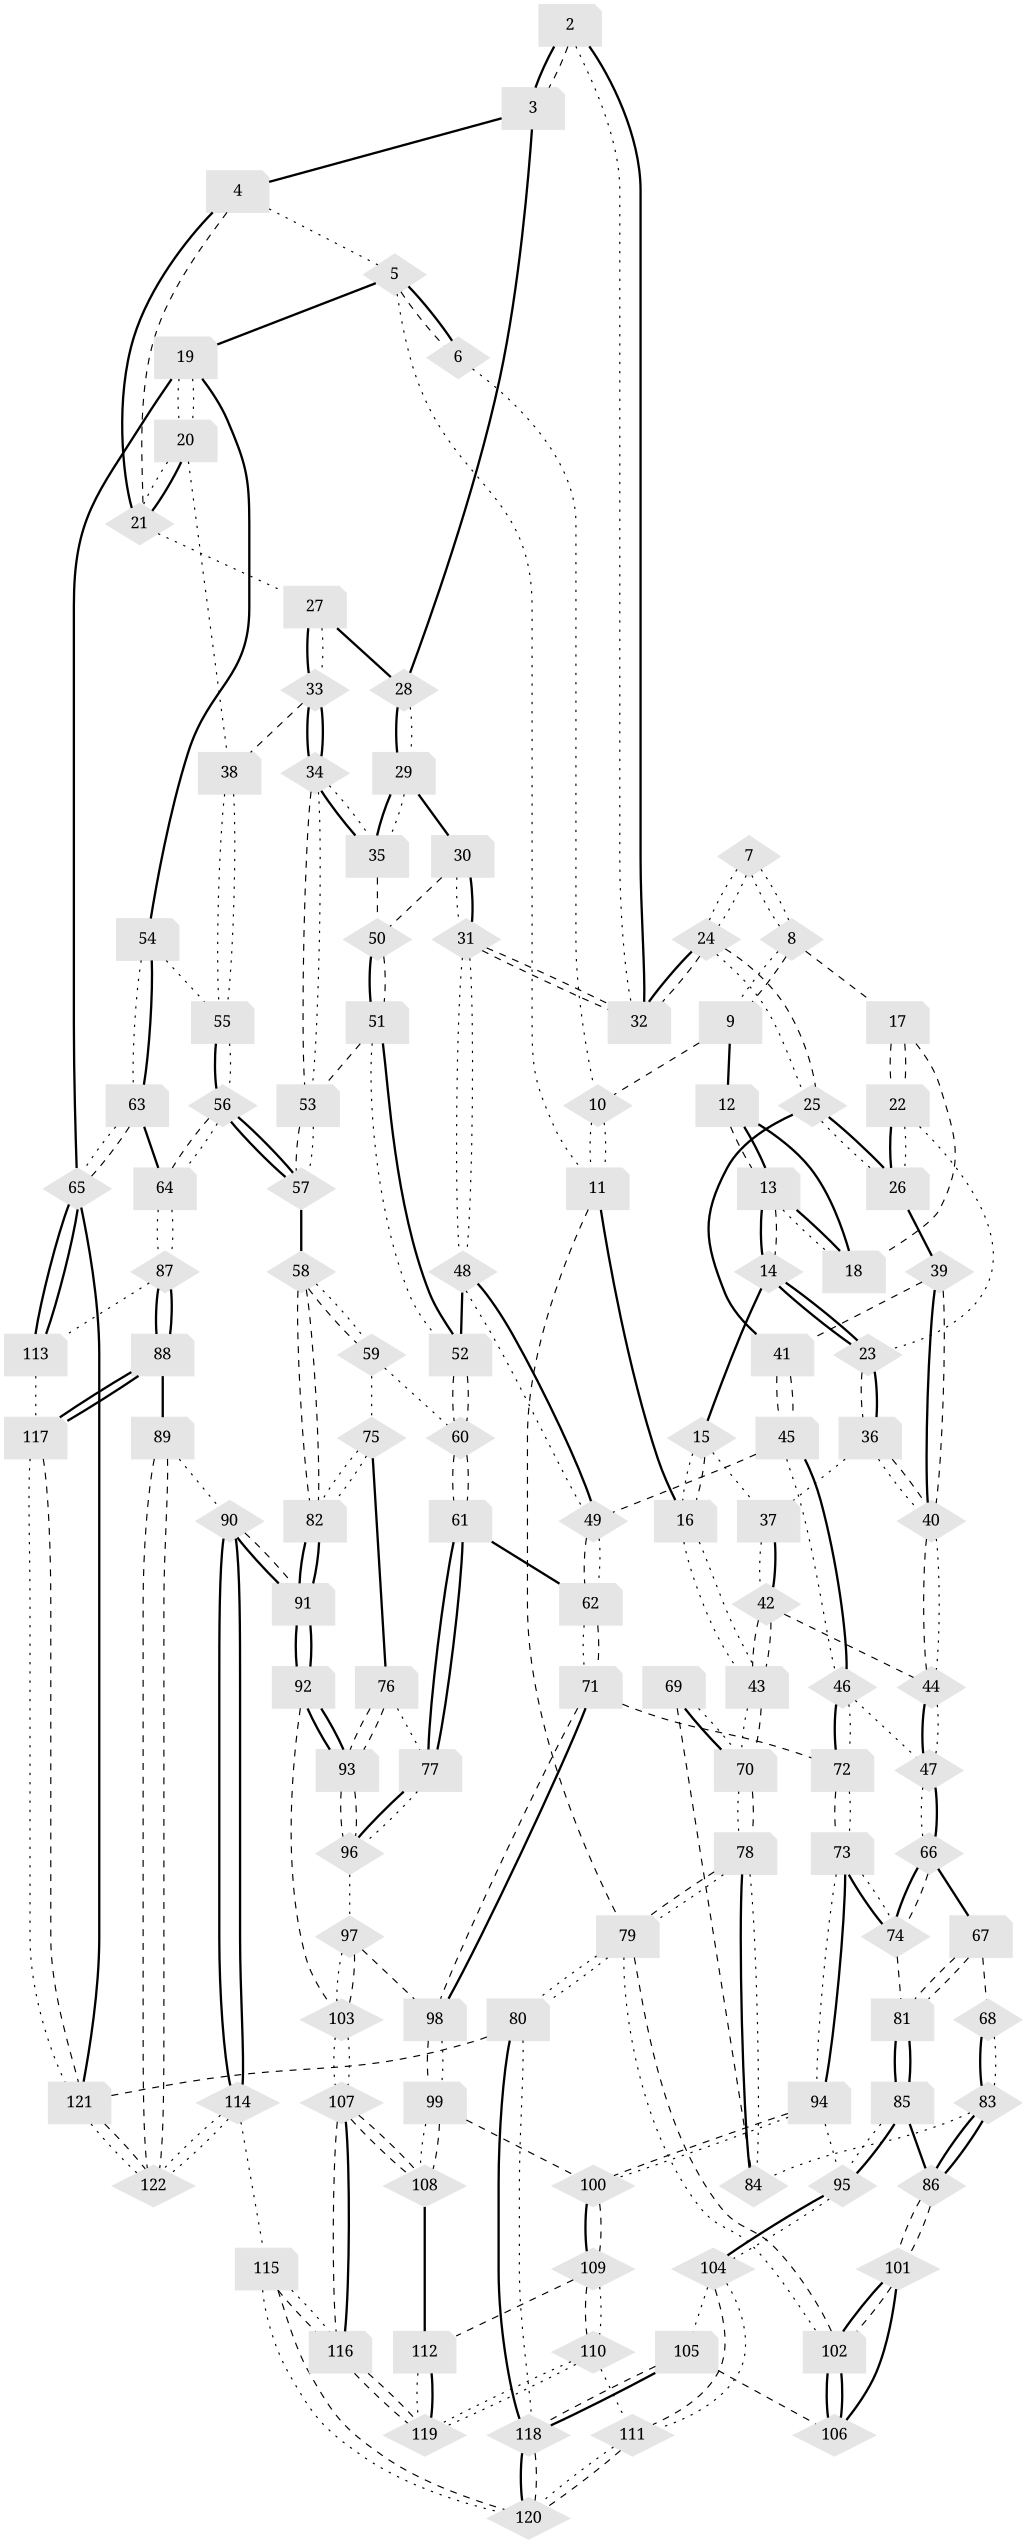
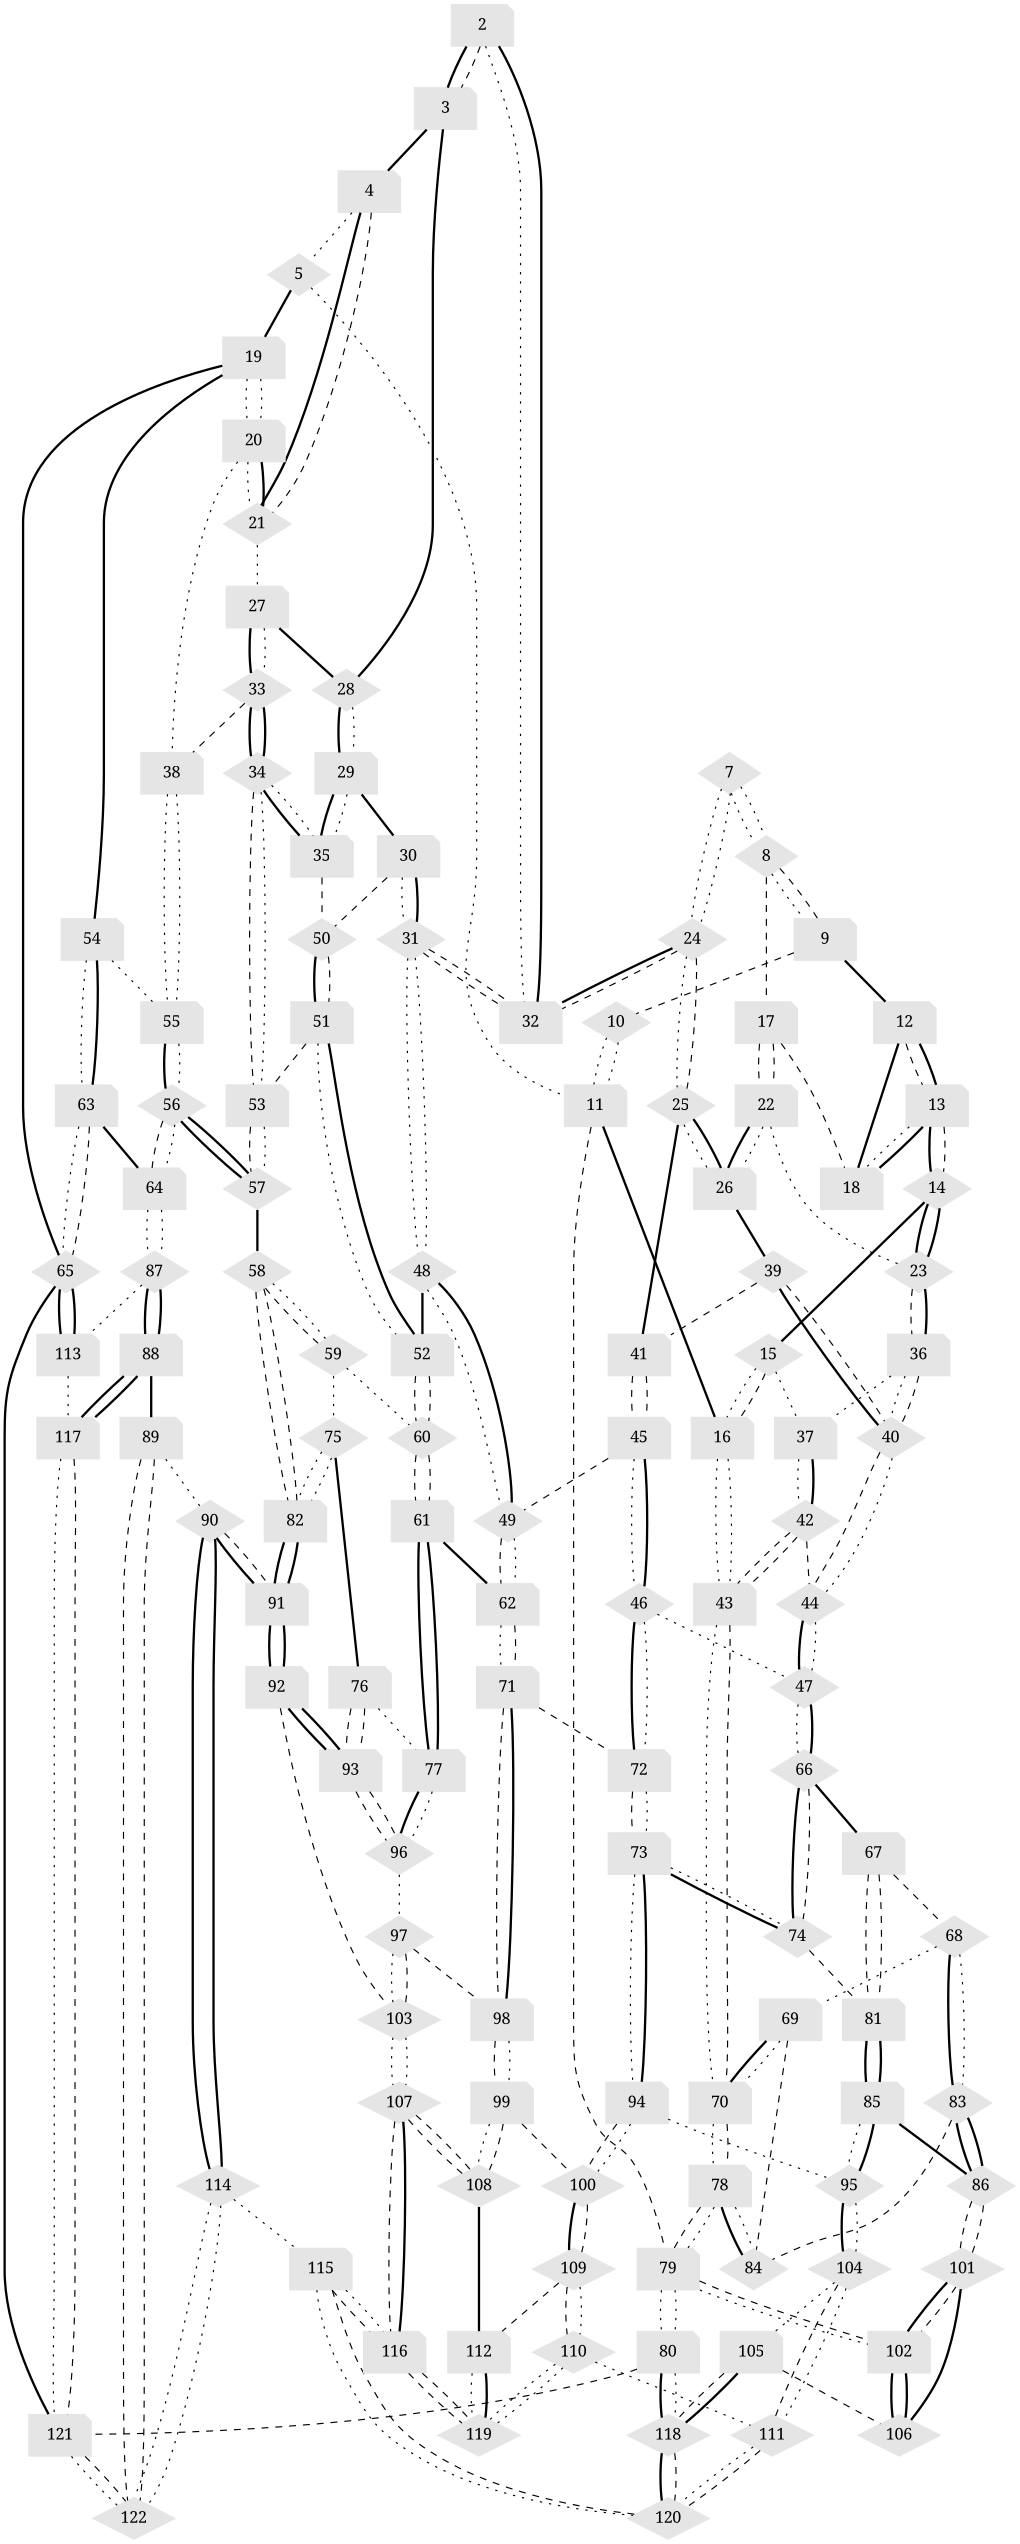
  graph {
    fontname="Noto Serif"
    node [color=gray90 fontname="Noto Serif" shape=note style=filled]
    edge [fontname="Noto Serif" style=dotted]
    2
    3
    32
    7 [shape=diamond]
    8 [shape=diamond]
    24 [shape=diamond]
    4
    28 [shape=diamond]
    5 [shape=diamond]
    21 [shape=diamond]
    29
-   6 [shape=diamond]
    11
    19
    27
    10 [shape=diamond]
    16
    79
    20
    54
    65 [shape=diamond]
    9
    17
    25 [shape=diamond]
    12
    18
    22
    13
    43
    80
    121
    118 [shape=diamond]
    14 [shape=diamond]
    15 [shape=diamond]
    23 [shape=diamond]
    37
    36
    42 [shape=diamond]
    70
    26
    38
    55
    63
    113
    33 [shape=diamond]
    39 [shape=diamond]
    40 [shape=diamond]
    41
    45
    34 [shape=diamond]
    30
    35
    31 [shape=diamond]
    50 [shape=diamond]
    48 [shape=diamond]
    51
    49 [shape=diamond]
    52
    53
    57 [shape=diamond]
    44 [shape=diamond]
    56 [shape=diamond]
    47 [shape=diamond]
    46 [shape=diamond]
    78
    66 [shape=diamond]
    72
    62
    73
    67
    74 [shape=diamond]
    60 [shape=diamond]
    71
    61
    58 [shape=diamond]
    64
    87 [shape=diamond]
    59 [shape=diamond]
    82
    75 [shape=diamond]
    91
    76
    77
    96 [shape=diamond]
    98
    88
    117
    122 [shape=diamond]
    68 [shape=diamond]
    81
    69
    83 [shape=diamond]
    85
    84 [shape=diamond]
    86 [shape=diamond]
    99
    94
    95 [shape=diamond]
    100 [shape=diamond]
    93
    97 [shape=diamond]
    102
    106 [shape=diamond]
    120 [shape=diamond]
    92
    101 [shape=diamond]
    104 [shape=diamond]
    89
    90 [shape=diamond]
    114 [shape=diamond]
    115
    103 [shape=diamond]
    107 [shape=diamond]
    109 [shape=diamond]
    105
    111 [shape=diamond]
    108 [shape=diamond]
    112
    110 [shape=diamond]
    116
    119 [shape=diamond]
    2 -- 3 [style=bold]
    2 -- 3 [style=dashed]
    2 -- 32
    2 -- 32 [style=bold]
    3 -- 4 [style=bold]
    3 -- 28 [style=bold]
    7 -- 8
    7 -- 8
    7 -- 24
    7 -- 24
    8 -- 9
    8 -- 9 [style=dashed]
    8 -- 17 [style=dashed]
    24 -- 32 [style=bold]
    24 -- 32 [style=dashed]
    24 -- 25
    24 -- 25 [style=dashed]
    4 -- 5
    4 -- 21 [style=bold]
    4 -- 21 [style=dashed]
    28 -- 29 [style=bold]
    28 -- 29
-   5 -- 6 [style=dashed]
-   5 -- 6 [style=bold]
    5 -- 11
    5 -- 19 [style=bold]
    21 -- 27
    29 -- 30 [style=bold]
    29 -- 35 [style=bold]
    29 -- 35
-   6 -- 10
    11 -- 16 [style=bold]
    11 -- 79 [style=dashed]
    19 -- 20
    19 -- 20
    19 -- 54 [style=bold]
    19 -- 65 [style=bold]
    27 -- 28 [style=bold]
    27 -- 33 [style=bold]
    27 -- 33
    10 -- 11
    10 -- 11
    16 -- 43
    16 -- 43
    79 -- 80
    79 -- 80
    79 -- 102
    79 -- 102 [style=dashed]
    20 -- 21
    20 -- 21 [style=bold]
    20 -- 38
    54 -- 55
    54 -- 63
    54 -- 63 [style=bold]
    65 -- 121 [style=bold]
    65 -- 113 [style=bold]
    65 -- 113 [style=bold]
    9 -- 10 [style=dashed]
    9 -- 12 [style=bold]
    17 -- 18 [style=dashed]
    17 -- 22 [style=dashed]
    17 -- 22 [style=dashed]
    25 -- 26
    25 -- 26 [style=bold]
    25 -- 41 [style=bold]
    12 -- 18 [style=bold]
    12 -- 13 [style=dashed]
    12 -- 13 [style=bold]
    22 -- 23
    22 -- 26 [style=bold]
    22 -- 26
    13 -- 18
    13 -- 18 [style=bold]
    13 -- 14 [style=bold]
    13 -- 14 [style=dashed]
    43 -- 70
    43 -- 70 [style=dashed]
    80 -- 121 [style=dashed]
    80 -- 118 [style=bold]
    80 -- 118
    121 -- 122
    121 -- 122 [style=dashed]
    118 -- 120 [style=bold]
    118 -- 120 [style=dashed]
    14 -- 15 [style=bold]
    14 -- 23 [style=bold]
    14 -- 23 [style=bold]
    15 -- 16
    15 -- 16 [style=dashed]
    15 -- 37
    23 -- 36 [style=dashed]
    23 -- 36 [style=bold]
    37 -- 42
    37 -- 42 [style=bold]
    36 -- 37
    36 -- 40
    36 -- 40 [style=dashed]
    42 -- 43 [style=dashed]
    42 -- 43 [style=dashed]
    42 -- 44 [style=dashed]
    70 -- 78
    70 -- 78 [style=dashed]
    26 -- 39 [style=bold]
    38 -- 55
    38 -- 55
    55 -- 56 [style=bold]
    55 -- 56
    63 -- 65
    63 -- 65 [style=dashed]
    63 -- 64 [style=bold]
    113 -- 117
    33 -- 38 [style=dashed]
    33 -- 34 [style=bold]
    33 -- 34 [style=bold]
    39 -- 40 [style=bold]
    39 -- 40 [style=dashed]
    39 -- 41 [style=dashed]
    40 -- 44 [style=dashed]
    40 -- 44
    41 -- 45 [style=dashed]
    41 -- 45 [style=dashed]
    45 -- 49 [style=dashed]
    45 -- 46
    45 -- 46 [style=bold]
    34 -- 35 [style=bold]
    34 -- 35
    34 -- 53 [style=dashed]
    34 -- 53
    30 -- 31
    30 -- 31 [style=bold]
    30 -- 50 [style=dashed]
    35 -- 50 [style=dashed]
    31 -- 32 [style=dashed]
    31 -- 32 [style=dashed]
    31 -- 48
    31 -- 48
    50 -- 51 [style=bold]
    50 -- 51 [style=dashed]
    48 -- 49
    48 -- 49 [style=bold]
    48 -- 52 [style=bold]
    51 -- 52
    51 -- 52 [style=bold]
    51 -- 53 [style=dashed]
    49 -- 62 [style=dashed]
    49 -- 62
    52 -- 60 [style=dashed]
    52 -- 60 [style=dashed]
    53 -- 57 [style=dashed]
    53 -- 57
    57 -- 58 [style=bold]
    44 -- 47 [style=bold]
    44 -- 47
    56 -- 57 [style=bold]
    56 -- 57 [style=bold]
    56 -- 64 [style=dashed]
    56 -- 64
    47 -- 66
    47 -- 66 [style=bold]
    46 -- 47
    46 -- 72 [style=bold]
    46 -- 72
    78 -- 79 [style=dashed]
    78 -- 79
    78 -- 84 [style=bold]
    78 -- 84
    66 -- 67 [style=bold]
    66 -- 74 [style=bold]
    66 -- 74 [style=dashed]
    72 -- 73 [style=dashed]
    72 -- 73
    62 -- 71
    62 -- 71 [style=dashed]
    73 -- 74 [style=bold]
    73 -- 74
    73 -- 94
    73 -- 94 [style=bold]
    67 -- 68 [style=dashed]
    67 -- 81 [style=dashed]
    67 -- 81 [style=dashed]
    74 -- 81 [style=dashed]
    60 -- 61 [style=dashed]
    60 -- 61 [style=dashed]
    71 -- 72 [style=dashed]
    71 -- 98 [style=dashed]
    71 -- 98 [style=bold]
    61 -- 62 [style=bold]
    61 -- 77 [style=bold]
    61 -- 77 [style=bold]
    58 -- 59 [style=dashed]
    58 -- 59
    58 -- 82 [style=dashed]
    58 -- 82 [style=dashed]
    64 -- 87
    64 -- 87
    87 -- 113
    87 -- 88 [style=bold]
    87 -- 88 [style=bold]
    59 -- 60
    59 -- 75
    82 -- 91 [style=bold]
    82 -- 91 [style=bold]
    75 -- 82
    75 -- 82
    75 -- 76 [style=bold]
    91 -- 92 [style=bold]
    91 -- 92 [style=bold]
    76 -- 77
    76 -- 93 [style=dashed]
    76 -- 93 [style=dashed]
    77 -- 96 [style=bold]
    77 -- 96
    96 -- 97
    98 -- 99 [style=dashed]
    98 -- 99
    88 -- 117 [style=bold]
    88 -- 117 [style=bold]
    88 -- 89 [style=bold]
    117 -- 121
    117 -- 121 [style=dashed]
+   68 -- 69
    68 -- 83 [style=bold]
    68 -- 83
    81 -- 85 [style=bold]
    81 -- 85 [style=bold]
    69 -- 70 [style=bold]
    69 -- 70
    69 -- 84 [style=dashed]
-   83 -- 84
+   83 -- 84 [style=dashed]
    83 -- 86 [style=bold]
    83 -- 86 [style=bold]
    85 -- 86 [style=bold]
    85 -- 95
    85 -- 95 [style=bold]
    86 -- 101 [style=dashed]
    86 -- 101 [style=dashed]
    99 -- 100 [style=dashed]
    99 -- 108
    99 -- 108 [style=dashed]
    94 -- 95
    94 -- 100 [style=dashed]
    94 -- 100
    95 -- 104 [style=bold]
    95 -- 104
    100 -- 109 [style=bold]
    100 -- 109 [style=dashed]
    93 -- 96 [style=dashed]
    93 -- 96 [style=dashed]
    97 -- 98 [style=dashed]
    97 -- 103
    97 -- 103 [style=dashed]
    102 -- 106 [style=bold]
    102 -- 106 [style=bold]
    92 -- 93 [style=bold]
    92 -- 93 [style=bold]
    92 -- 103 [style=dashed]
    101 -- 102 [style=bold]
    101 -- 102 [style=dashed]
    101 -- 106 [style=bold]
    104 -- 105
    104 -- 111 [style=dashed]
    104 -- 111
    89 -- 122 [style=dashed]
    89 -- 122 [style=dashed]
    89 -- 90
    90 -- 91 [style=bold]
    90 -- 91 [style=dashed]
    90 -- 114 [style=bold]
    90 -- 114 [style=bold]
    114 -- 122
    114 -- 122
    114 -- 115
    115 -- 120
    115 -- 120 [style=dashed]
    115 -- 116 [style=dashed]
    115 -- 116
    103 -- 107
    103 -- 107
    107 -- 108 [style=dashed]
    107 -- 108 [style=dashed]
    107 -- 116 [style=dashed]
    107 -- 116 [style=bold]
    109 -- 112 [style=dashed]
    109 -- 110 [style=dashed]
    109 -- 110
    105 -- 118 [style=dashed]
    105 -- 118 [style=bold]
    105 -- 106 [style=dashed]
    111 -- 120
    111 -- 120 [style=dashed]
    108 -- 112 [style=bold]
    112 -- 119
    112 -- 119 [style=bold]
    110 -- 111
    110 -- 119
    110 -- 119
    116 -- 119 [style=dashed]
    116 -- 119 [style=dashed]
  }
